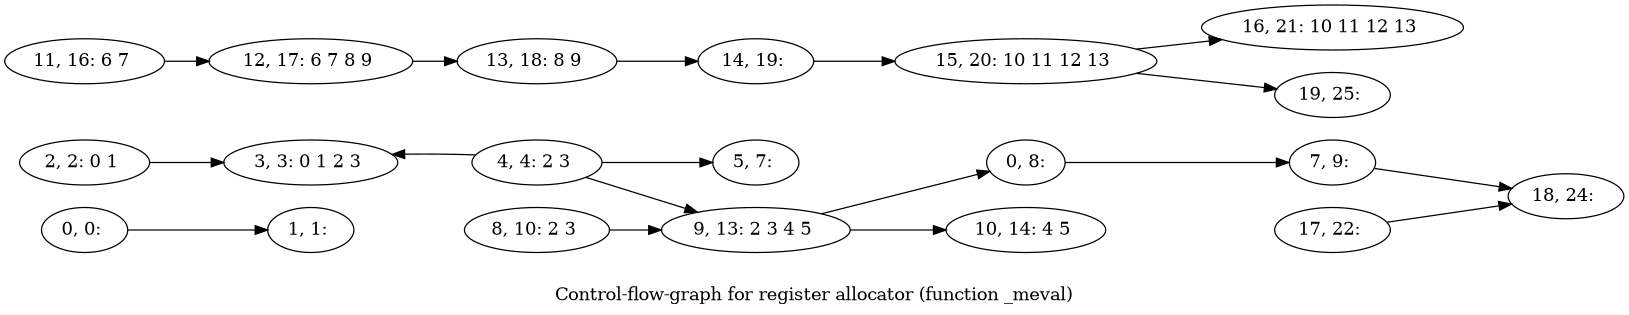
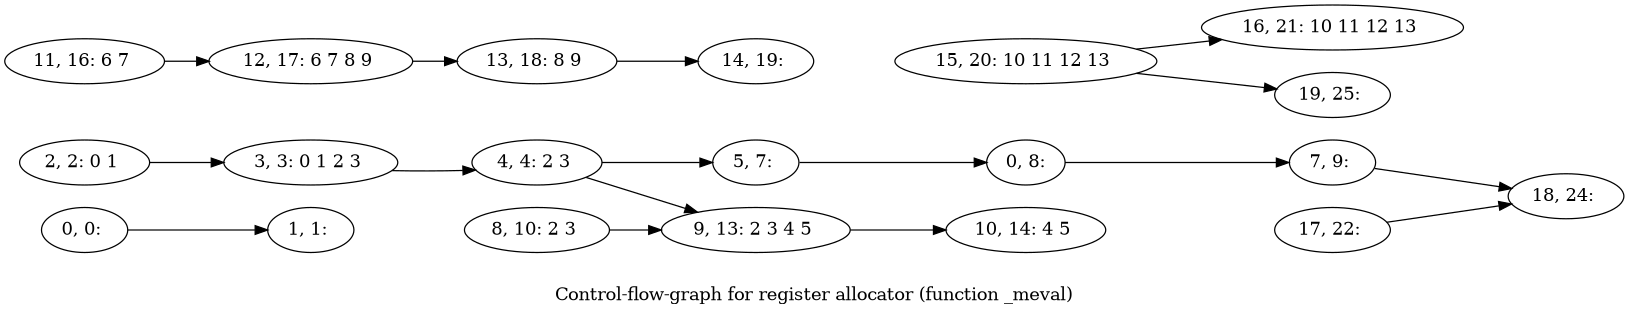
  digraph {
    label="Control-flow-graph for register allocator (function _meval)"
    rankdir=LR
    n1 [label="0, 0: "]
    n2 [label="1, 1: "]
    n3 [label="2, 2: 0 1 "]
    n4 [label="3, 3: 0 1 2 3 "]
    n5 [label="4, 4: 2 3 "]
    n6 [label="5, 7: "]
    n7 [label="9, 13: 2 3 4 5 "]
    n8 [label="0, 8:"]
    n9 [label="8, 10: 2 3 "]
    n10 [label="7, 9: "]
    n11 [label="18, 24: "]
    n12 [label="10, 14: 4 5 "]
    n13 [label="11, 16: 6 7 "]
    n14 [label="12, 17: 6 7 8 9 "]
    n15 [label="13, 18: 8 9 "]
    n16 [label="14, 19: "]
    n17 [label="15, 20: 10 11 12 13 "]
    n18 [label="16, 21: 10 11 12 13 "]
    n19 [label="19, 25: "]
    n20 [label="17, 22: "]
    n1 -> n2
    n3 -> n4
-   n5 -> n4
+   n4 -> n5
    n5 -> n6
    n5 -> n7
-   n7 -> n8
+   n6 -> n8
    n7 -> n12
    n8 -> n10
    n9 -> n7
    n10 -> n11
    n13 -> n14
    n14 -> n15
    n15 -> n16
-   n16 -> n17
    n17 -> n18
    n17 -> n19
    n20 -> n11
  }
